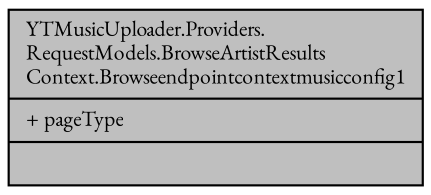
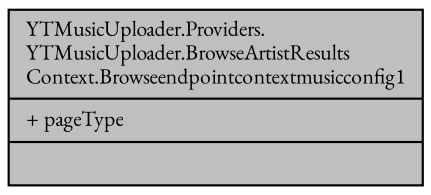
  digraph {
    fontname="EB Garamond"
-   n1 [color=black fillcolor=grey75 fontcolor=black fontname="EB Garamond" fontsize=10 height=0.2 label="{YTMusicUploader.Providers.\lRequestModels.BrowseArtistResults\lContext.Browseendpointcontextmusicconfig1\n|+ pageType\l|}" shape=record style=filled width=0.4]
+   n1 [color=black fillcolor=grey75 fontcolor=black fontname="EB Garamond" fontsize=10 height=0.2 label="{YTMusicUploader.Providers.\lYTMusicUploader.BrowseArtistResults\lContext.Browseendpointcontextmusicconfig1\n|+ pageType\l|}" shape=record style=filled width=0.4]
  }
